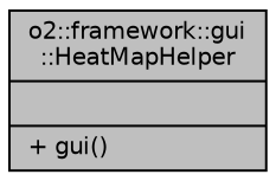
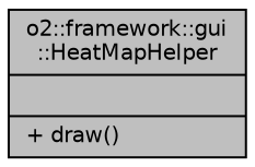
  digraph {
-   n1 [color=black fillcolor=grey75 fontcolor=black fontname=Helvetica fontsize=10 height=0.2 label="{o2::framework::gui\l::HeatMapHelper\n||+ gui()\l}" shape=record style=filled width=0.4]
+   n1 [color=black fillcolor=grey75 fontcolor=black fontname=Helvetica fontsize=10 height=0.2 label="{o2::framework::gui\l::HeatMapHelper\n||+ draw()\l}" shape=record style=filled width=0.4]
  }
